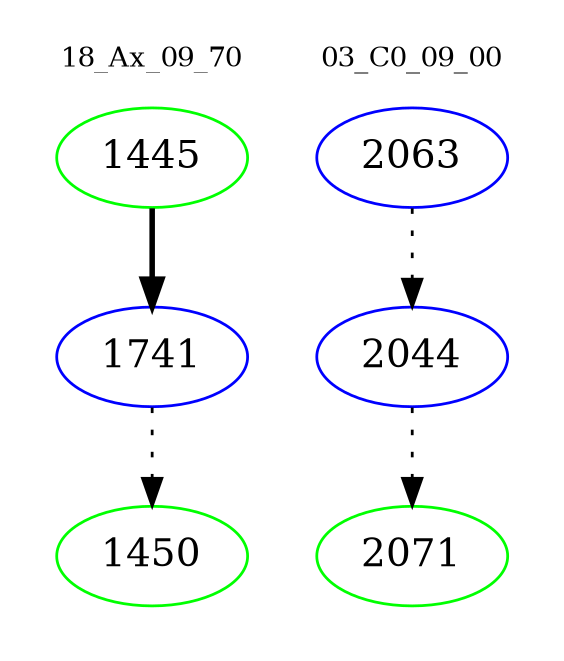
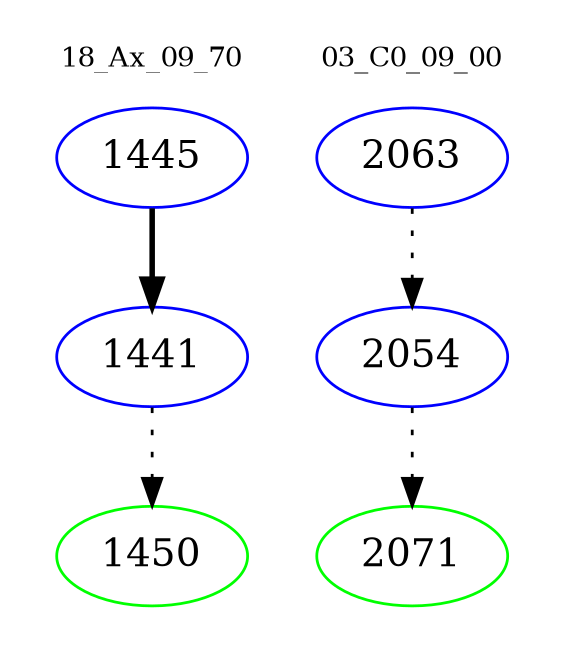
  digraph {
    node [color=blue]
    edge [color=black style=dotted]
-   n1 [color=green label=1445]
-   n2 [label=1741]
+   n1 [label=1445]
+   n2 [label=1441]
    n3 [color=green label=1450]
    n4 [label=2063]
-   n5 [label=2044]
+   n5 [label=2054]
    n6 [color=green label=2071]
    subgraph cluster_1 {
      color=white
      fontsize=10
      label="18_Ax_09_70"
      n1
      n2
      n3
    }
    subgraph cluster_2 {
      color=white
      fontsize=10
      label="03_C0_09_00"
      n4
      n5
      n6
    }
    n1 -> n2 [style=bold]
    n2 -> n3
    n4 -> n5
    n5 -> n6
  }
